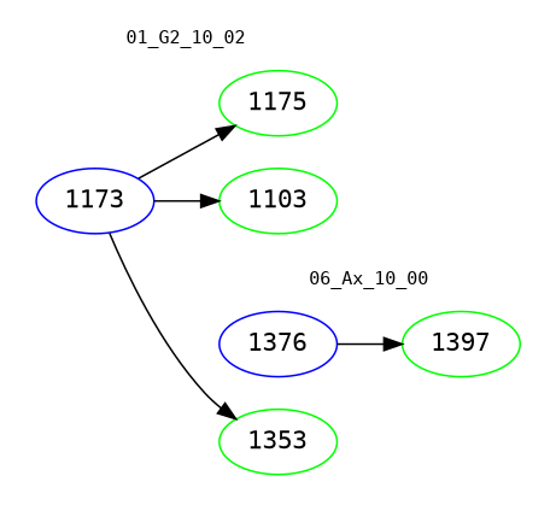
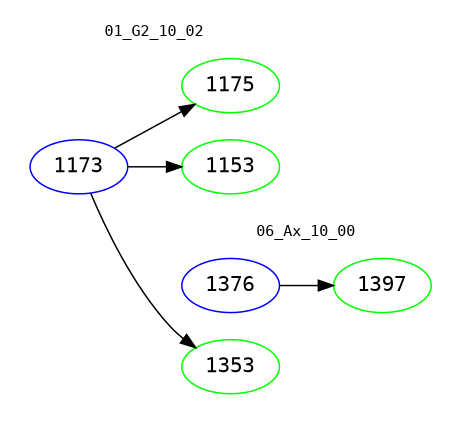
  digraph {
    fontname="DejaVu Sans Mono"
    rankdir=LR
    node [color=green fontname="DejaVu Sans Mono"]
    edge [color=black fontname="DejaVu Sans Mono"]
    n1 [color=blue label=1376]
    n2 [label=1353]
    n3 [label=1397]
    n4 [color=blue label=1173]
-   n5 [label=1103]
+   n5 [label=1153]
    n6 [label=1175]
    subgraph cluster_1 {
      color=white
      fontsize=10
      label="06_Ax_10_00"
      n1
      n2
      n3
    }
    subgraph cluster_2 {
      color=white
      fontsize=10
      label="01_G2_10_02"
      n4
      n5
      n6
    }
    n1 -> n3
    n4 -> n2
    n4 -> n5
    n4 -> n6
  }
